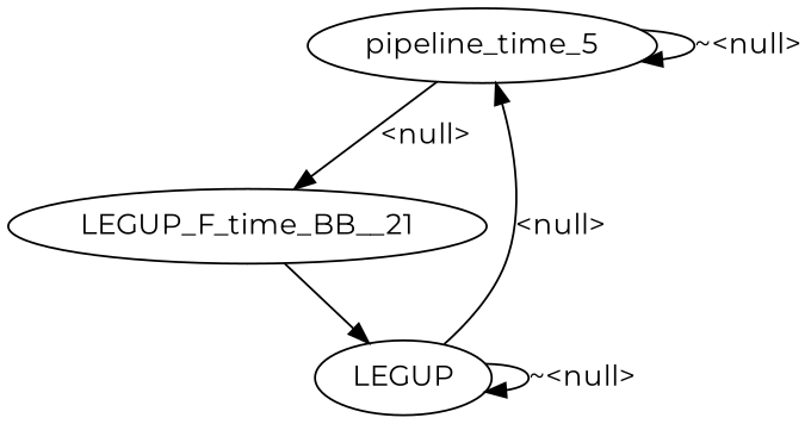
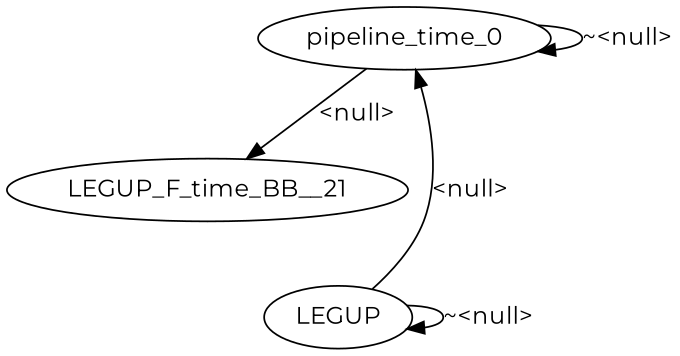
  digraph {
    fontname=Montserrat
    node [fontname=Montserrat]
    edge [fontname=Montserrat]
-   n1 [label=pipeline_time_5]
+   n1 [label=pipeline_time_0]
    n2 [label=LEGUP_F_time_BB__21]
    n3 [label=LEGUP]
    n1 -> n1 [label="~<null>"]
    n1 -> n2 [label="<null>"]
-   n2 -> n3
    n3 -> n1 [label="<null>"]
    n3 -> n3 [label="~<null>"]
  }
